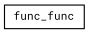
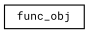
  digraph {
    rankdir=LR
    fontname="Roboto Mono"
-   n1 [color=black fillcolor=white fontname="Roboto Mono" fontsize=10 height=0.2 label=func_func shape=record style=filled width=0.4]
+   n1 [color=black fillcolor=white fontname="Roboto Mono" fontsize=10 height=0.2 label=func_obj shape=record style=filled width=0.4]
  }
